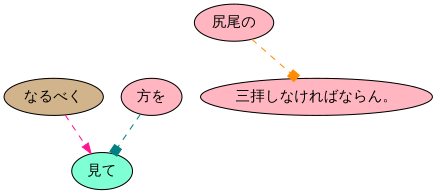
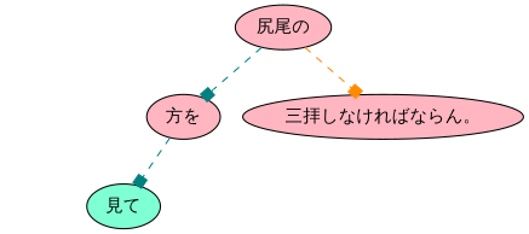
  digraph {
    fontname=Roboto
    node [fillcolor=lightpink fontname=Roboto style=filled]
    edge [arrowhead=box color=teal fontname=Roboto style=dashed]
-   n1 [fillcolor=tan label="なるべく"]
    n2 [fillcolor=aquamarine label="見て"]
    n3 [label="尻尾の"]
    n4 [label="方を"]
    n5 [label="三拝しなければならん。"]
-   n1 -> n2 [arrowhead=normal color=deeppink]
+   n3 -> n4
    n3 -> n5 [color=darkorange]
    n4 -> n2
  }
